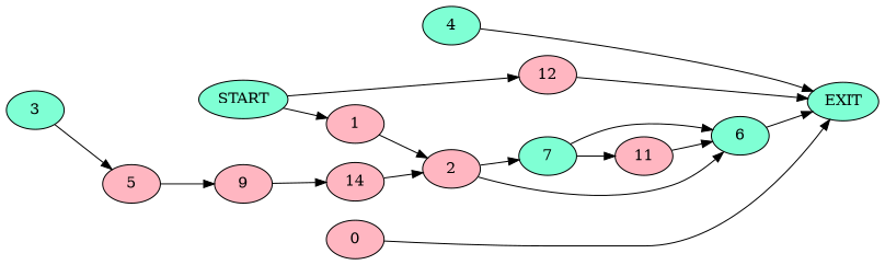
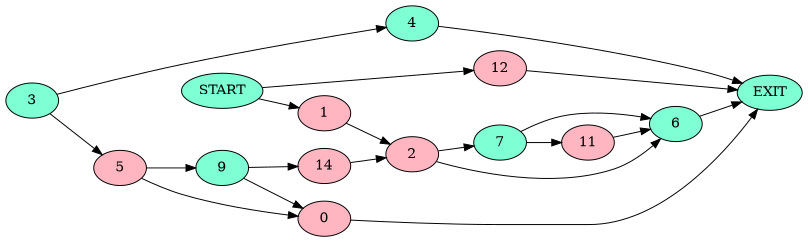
  digraph {
    rankdir=LR
    node [fillcolor=aquamarine style=filled]
    n1 [label=START]
    1 [fillcolor=lightpink]
    12 [fillcolor=lightpink]
    2 [fillcolor=lightpink]
    n5 [label=EXIT]
    6
    7
    3
    4
    5 [fillcolor=lightpink]
    11 [fillcolor=lightpink]
    n12 [fillcolor=lightpink label=0]
-   9 [fillcolor=lightpink]
+   9
    n14 [fillcolor=lightpink label=14]
    n1 -> 1
    n1 -> 12
    1 -> 2
    12 -> n5
    2 -> 6
    2 -> 7
    6 -> n5
    7 -> 6
    7 -> 11
+   3 -> 4
    3 -> 5
    4 -> n5
+   5 -> n12
    5 -> 9
    11 -> 6
    n12 -> n5
+   9 -> n12
    9 -> n14
    n14 -> 2
  }
